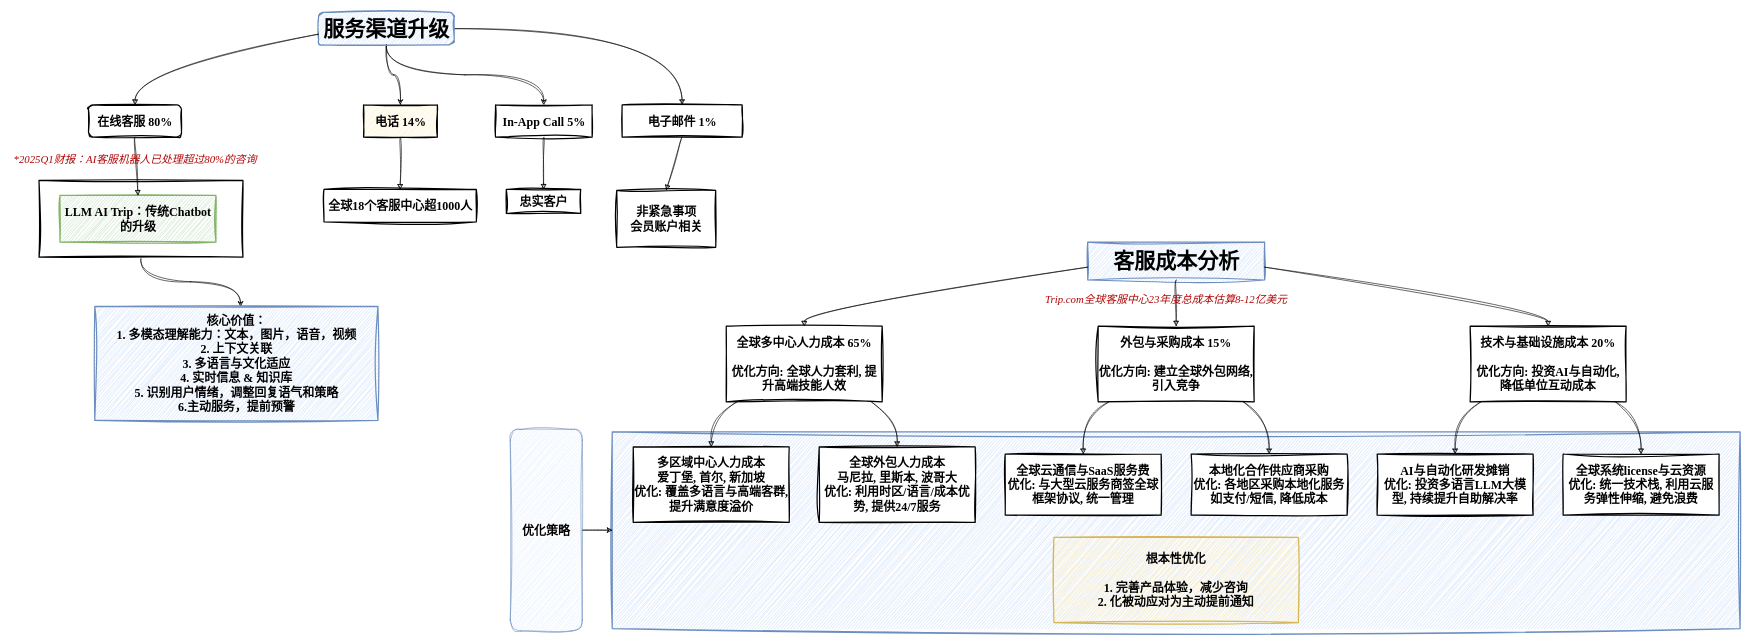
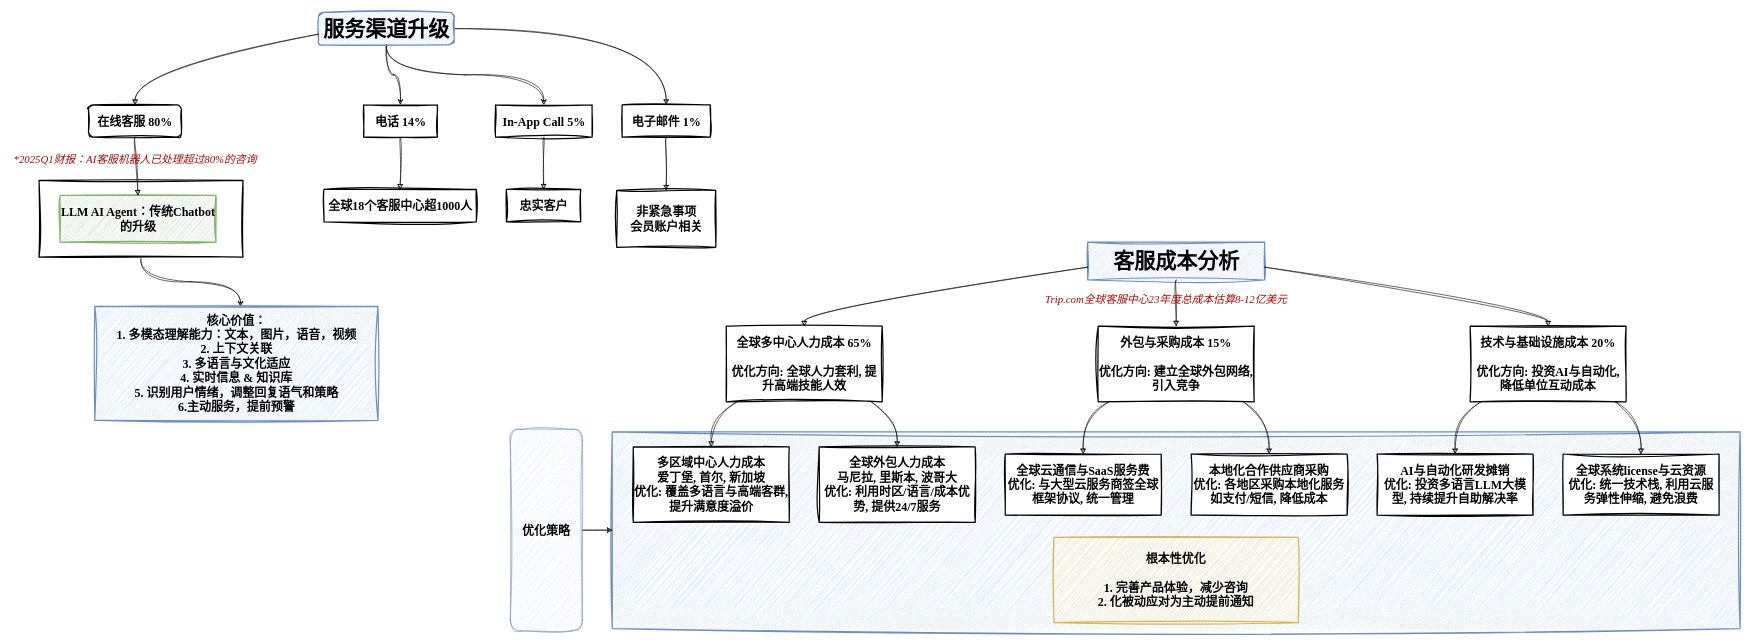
  <mxCell id="0" />
  <mxCell id="1" parent="0" />
  <mxCell id="2" style="edgeStyle=orthogonalEdgeStyle;rounded=0;orthogonalLoop=1;jettySize=auto;html=1;entryX=0.515;entryY=0.002;entryDx=0;entryDy=0;entryPerimeter=0;curved=1;sketch=1;curveFitting=1;jiggle=2;" edge="1" parent="1" source="3" target="46"><mxGeometry relative="1" as="geometry"><mxPoint x="225.5" y="450" as="targetPoint" /></mxGeometry></mxCell>
  <mxCell id="3" value="" style="whiteSpace=wrap;strokeWidth=2;hachureGap=4;fontFamily=Architects Daughter;fontSource=https%3A%2F%2Ffonts.googleapis.com%2Fcss%3Ffamily%3DArchitects%2BDaughter;fontSize=20;fontStyle=1;sketch=1;curveFitting=1;jiggle=2;" vertex="1" parent="1"><mxGeometry x="64.5" y="300" width="340" height="128" as="geometry" /></mxCell>
  <mxCell id="4" style="edgeStyle=orthogonalEdgeStyle;rounded=0;orthogonalLoop=1;jettySize=auto;html=1;curved=1;sketch=1;curveFitting=1;jiggle=2;fontStyle=1" edge="1" parent="1" source="7" target="8"><mxGeometry relative="1" as="geometry" /></mxCell>
  <mxCell id="5" style="edgeStyle=orthogonalEdgeStyle;rounded=0;orthogonalLoop=1;jettySize=auto;html=1;entryX=0.5;entryY=0;entryDx=0;entryDy=0;curved=1;exitX=0.5;exitY=1;exitDx=0;exitDy=0;sketch=1;curveFitting=1;jiggle=2;fontStyle=1" edge="1" parent="1" source="7" target="12"><mxGeometry relative="1" as="geometry" /></mxCell>
  <mxCell id="6" style="rounded=0;orthogonalLoop=1;jettySize=auto;html=1;entryX=0.5;entryY=0;entryDx=0;entryDy=0;edgeStyle=orthogonalEdgeStyle;curved=1;sketch=1;curveFitting=1;jiggle=2;fontStyle=1;hachureGap=4;strokeColor=default;align=center;verticalAlign=middle;fontFamily=Architects Daughter;fontSource=https%3A%2F%2Ffonts.googleapis.com%2Fcss%3Ffamily%3DArchitects%2BDaughter;fontSize=20;fontColor=default;labelBackgroundColor=default;startArrow=none;endArrow=block;" edge="1" parent="1" source="7" target="14"><mxGeometry relative="1" as="geometry" /></mxCell>
  <mxCell id="7" value="服务渠道升级" style="whiteSpace=wrap;strokeWidth=2;hachureGap=4;fontFamily=Architects Daughter;fontSource=https%3A%2F%2Ffonts.googleapis.com%2Fcss%3Ffamily%3DArchitects%2BDaughter;fontSize=35;fontStyle=1;fillColor=#dae8fc;strokeColor=#6c8ebf;sketch=1;curveFitting=1;jiggle=2;rounded=1;" vertex="1" parent="1"><mxGeometry x="530.5" y="20" width="226" height="54" as="geometry" /></mxCell>
- <mxCell id="8" value="电话 14%" style="whiteSpace=wrap;strokeWidth=2;hachureGap=4;fontFamily=Architects Daughter;fontSource=https%3A%2F%2Ffonts.googleapis.com%2Fcss%3Ffamily%3DArchitects%2BDaughter;fontSize=20;fontStyle=1;sketch=1;curveFitting=1;jiggle=2;fillColor=#fff2cc;" vertex="1" parent="1"><mxGeometry x="605.5" y="174" width="123" height="54" as="geometry" /></mxCell>
+ <mxCell id="8" value="电话 14%" style="whiteSpace=wrap;strokeWidth=2;hachureGap=4;fontFamily=Architects Daughter;fontSource=https%3A%2F%2Ffonts.googleapis.com%2Fcss%3Ffamily%3DArchitects%2BDaughter;fontSize=20;fontStyle=1;sketch=1;curveFitting=1;jiggle=2;" vertex="1" parent="1"><mxGeometry x="605.5" y="174" width="123" height="54" as="geometry" /></mxCell>
  <mxCell id="9" value="全球18个客服中心超1000人" style="whiteSpace=wrap;strokeWidth=2;hachureGap=4;fontFamily=Architects Daughter;fontSource=https%3A%2F%2Ffonts.googleapis.com%2Fcss%3Ffamily%3DArchitects%2BDaughter;fontSize=20;fontStyle=1;sketch=1;curveFitting=1;jiggle=2;" vertex="1" parent="1"><mxGeometry x="539.5" y="315" width="254" height="54" as="geometry" /></mxCell>
  <mxCell id="10" value="在线客服 80%" style="whiteSpace=wrap;strokeWidth=2;hachureGap=4;fontFamily=Architects Daughter;fontSource=https%3A%2F%2Ffonts.googleapis.com%2Fcss%3Ffamily%3DArchitects%2BDaughter;fontSize=20;fontStyle=1;sketch=1;curveFitting=1;jiggle=2;rounded=1;" vertex="1" parent="1"><mxGeometry x="147" y="174" width="155" height="54" as="geometry" /></mxCell>
- <mxCell id="11" value="LLM AI Trip：传统Chatbot的升级" style="whiteSpace=wrap;strokeWidth=2;hachureGap=4;fontFamily=Architects Daughter;fontSource=https%3A%2F%2Ffonts.googleapis.com%2Fcss%3Ffamily%3DArchitects%2BDaughter;fontSize=20;fontStyle=1;fillColor=#d5e8d4;strokeColor=#82b366;sketch=1;curveFitting=1;jiggle=2;" vertex="1" parent="1"><mxGeometry x="99.5" y="325" width="260" height="78" as="geometry" /></mxCell>
+ <mxCell id="11" value="LLM AI Agent：传统Chatbot的升级" style="whiteSpace=wrap;strokeWidth=2;hachureGap=4;fontFamily=Architects Daughter;fontSource=https%3A%2F%2Ffonts.googleapis.com%2Fcss%3Ffamily%3DArchitects%2BDaughter;fontSize=20;fontStyle=1;fillColor=#d5e8d4;strokeColor=#82b366;sketch=1;curveFitting=1;jiggle=2;" vertex="1" parent="1"><mxGeometry x="99.5" y="325" width="260" height="78" as="geometry" /></mxCell>
  <mxCell id="12" value="In-App Call 5%" style="whiteSpace=wrap;strokeWidth=2;hachureGap=4;fontFamily=Architects Daughter;fontSource=https%3A%2F%2Ffonts.googleapis.com%2Fcss%3Ffamily%3DArchitects%2BDaughter;fontSize=20;fontStyle=1;sketch=1;curveFitting=1;jiggle=2;" vertex="1" parent="1"><mxGeometry x="825.5" y="174" width="161" height="54" as="geometry" /></mxCell>
- <mxCell id="13" value="忠实客户" style="whiteSpace=wrap;strokeWidth=2;hachureGap=4;fontFamily=Architects Daughter;fontSource=https%3A%2F%2Ffonts.googleapis.com%2Fcss%3Ffamily%3DArchitects%2BDaughter;fontSize=20;fontStyle=1;sketch=1;curveFitting=1;jiggle=2;" vertex="1" parent="1"><mxGeometry x="843.5" y="315" width="124" height="40" as="geometry" /></mxCell>
- <mxCell id="14" value="电子邮件 1%" style="whiteSpace=wrap;strokeWidth=2;hachureGap=4;fontFamily=Architects Daughter;fontSource=https%3A%2F%2Ffonts.googleapis.com%2Fcss%3Ffamily%3DArchitects%2BDaughter;fontSize=20;fontStyle=1;sketch=1;curveFitting=1;jiggle=2;" vertex="1" parent="1"><mxGeometry x="1036.5" y="174" width="200" height="54" as="geometry" /></mxCell>
+ <mxCell id="13" value="忠实客户" style="whiteSpace=wrap;strokeWidth=2;hachureGap=4;fontFamily=Architects Daughter;fontSource=https%3A%2F%2Ffonts.googleapis.com%2Fcss%3Ffamily%3DArchitects%2BDaughter;fontSize=20;fontStyle=1;sketch=1;curveFitting=1;jiggle=2;" vertex="1" parent="1"><mxGeometry x="843.5" y="315" width="124" height="54" as="geometry" /></mxCell>
+ <mxCell id="14" value="电子邮件 1%" style="whiteSpace=wrap;strokeWidth=2;hachureGap=4;fontFamily=Architects Daughter;fontSource=https%3A%2F%2Ffonts.googleapis.com%2Fcss%3Ffamily%3DArchitects%2BDaughter;fontSize=20;fontStyle=1;sketch=1;curveFitting=1;jiggle=2;" vertex="1" parent="1"><mxGeometry x="1036.5" y="174" width="147" height="54" as="geometry" /></mxCell>
  <mxCell id="15" value="非紧急事项&#10;会员账户相关" style="whiteSpace=wrap;strokeWidth=2;hachureGap=4;fontFamily=Architects Daughter;fontSource=https%3A%2F%2Ffonts.googleapis.com%2Fcss%3Ffamily%3DArchitects%2BDaughter;fontSize=20;fontStyle=1;sketch=1;curveFitting=1;jiggle=2;" vertex="1" parent="1"><mxGeometry x="1027.5" y="316.5" width="165" height="95" as="geometry" /></mxCell>
  <mxCell id="16" value="" style="curved=1;startArrow=none;endArrow=block;exitX=0.5;exitY=1;entryX=0.5;entryY=0;rounded=0;hachureGap=4;fontFamily=Architects Daughter;fontSource=https%3A%2F%2Ffonts.googleapis.com%2Fcss%3Ffamily%3DArchitects%2BDaughter;fontSize=20;fontStyle=1;sketch=1;curveFitting=1;jiggle=2;" edge="1" parent="1" source="8" target="9"><mxGeometry relative="1" as="geometry"><Array as="points" /></mxGeometry></mxCell>
  <mxCell id="17" value="" style="curved=1;startArrow=none;endArrow=block;exitX=0;exitY=0.67;entryX=0.5;entryY=0;rounded=0;hachureGap=4;fontFamily=Architects Daughter;fontSource=https%3A%2F%2Ffonts.googleapis.com%2Fcss%3Ffamily%3DArchitects%2BDaughter;fontSize=20;fontStyle=1;sketch=1;curveFitting=1;jiggle=2;" edge="1" parent="1" source="7" target="10"><mxGeometry relative="1" as="geometry"><Array as="points"><mxPoint x="225.5" y="112" /></Array></mxGeometry></mxCell>
  <mxCell id="18" value="" style="curved=1;startArrow=none;endArrow=block;exitX=0.5;exitY=1;entryX=0.5;entryY=0;rounded=0;hachureGap=4;fontFamily=Architects Daughter;fontSource=https%3A%2F%2Ffonts.googleapis.com%2Fcss%3Ffamily%3DArchitects%2BDaughter;fontSize=20;fontStyle=1;sketch=1;curveFitting=1;jiggle=2;" edge="1" parent="1" source="10" target="11"><mxGeometry relative="1" as="geometry"><Array as="points" /></mxGeometry></mxCell>
  <mxCell id="19" value="" style="curved=1;startArrow=none;endArrow=block;exitX=0.5;exitY=1;entryX=0.5;entryY=0;rounded=0;hachureGap=4;fontFamily=Architects Daughter;fontSource=https%3A%2F%2Ffonts.googleapis.com%2Fcss%3Ffamily%3DArchitects%2BDaughter;fontSize=20;fontStyle=1;sketch=1;curveFitting=1;jiggle=2;" edge="1" parent="1" source="12" target="13"><mxGeometry relative="1" as="geometry"><Array as="points" /></mxGeometry></mxCell>
  <mxCell id="20" value="" style="curved=1;startArrow=none;endArrow=block;exitX=0.5;exitY=1;entryX=0.5;entryY=0;rounded=0;hachureGap=4;fontFamily=Architects Daughter;fontSource=https%3A%2F%2Ffonts.googleapis.com%2Fcss%3Ffamily%3DArchitects%2BDaughter;fontSize=20;fontStyle=1;sketch=1;curveFitting=1;jiggle=2;" edge="1" parent="1" source="14" target="15"><mxGeometry relative="1" as="geometry"><Array as="points" /></mxGeometry></mxCell>
  <mxCell id="21" value="" style="whiteSpace=wrap;strokeWidth=2;hachureGap=4;fontFamily=Architects Daughter;fontSource=https%3A%2F%2Ffonts.googleapis.com%2Fcss%3Ffamily%3DArchitects%2BDaughter;fillColor=#dae8fc;strokeColor=#6c8ebf;fontSize=20;sketch=1;curveFitting=1;jiggle=2;" vertex="1" parent="1"><mxGeometry x="1020" y="719" width="1880" height="328" as="geometry" /></mxCell>
  <mxCell id="22" value="客服成本分析" style="whiteSpace=wrap;strokeWidth=2;hachureGap=4;fontFamily=Architects Daughter;fontSource=https%3A%2F%2Ffonts.googleapis.com%2Fcss%3Ffamily%3DArchitects%2BDaughter;fontSize=35;fontStyle=1;fillColor=#dae8fc;strokeColor=#6c8ebf;sketch=1;curveFitting=1;jiggle=2;" vertex="1" parent="1"><mxGeometry x="1812.5" y="403" width="295" height="63" as="geometry" /></mxCell>
  <mxCell id="23" value="全球多中心人力成本 65%&#10;&#10;优化方向: 全球人力套利, 提升高端技能人效" style="whiteSpace=wrap;strokeWidth=2;hachureGap=4;fontFamily=Architects Daughter;fontSource=https%3A%2F%2Ffonts.googleapis.com%2Fcss%3Ffamily%3DArchitects%2BDaughter;fontSize=20;fontStyle=1;sketch=1;curveFitting=1;jiggle=2;" vertex="1" parent="1"><mxGeometry x="1210" y="543" width="260" height="126" as="geometry" /></mxCell>
  <mxCell id="24" value="外包与采购成本 15%&#10;&#10;优化方向: 建立全球外包网络, 引入竞争" style="whiteSpace=wrap;strokeWidth=2;hachureGap=4;fontFamily=Architects Daughter;fontSource=https%3A%2F%2Ffonts.googleapis.com%2Fcss%3Ffamily%3DArchitects%2BDaughter;fontSize=20;fontStyle=1;sketch=1;curveFitting=1;jiggle=2;" vertex="1" parent="1"><mxGeometry x="1830" y="543" width="260" height="126" as="geometry" /></mxCell>
  <mxCell id="25" value="技术与基础设施成本 20%&#10;&#10;优化方向: 投资AI与自动化, 降低单位互动成本" style="whiteSpace=wrap;strokeWidth=2;hachureGap=4;fontFamily=Architects Daughter;fontSource=https%3A%2F%2Ffonts.googleapis.com%2Fcss%3Ffamily%3DArchitects%2BDaughter;fontSize=20;fontStyle=1;sketch=1;curveFitting=1;jiggle=2;" vertex="1" parent="1"><mxGeometry x="2450" y="543" width="260" height="126" as="geometry" /></mxCell>
  <mxCell id="26" value="多区域中心人力成本&#10;爱丁堡, 首尔, 新加坡&#10;优化: 覆盖多语言与高端客群, 提升满意度溢价" style="whiteSpace=wrap;strokeWidth=2;hachureGap=4;fontFamily=Architects Daughter;fontSource=https%3A%2F%2Ffonts.googleapis.com%2Fcss%3Ffamily%3DArchitects%2BDaughter;fontSize=20;fontStyle=1;sketch=1;curveFitting=1;jiggle=2;" vertex="1" parent="1"><mxGeometry x="1055" y="744" width="260" height="126" as="geometry" /></mxCell>
  <mxCell id="27" value="全球外包人力成本&#10;马尼拉, 里斯本, 波哥大&#10;优化: 利用时区/语言/成本优势, 提供24/7服务" style="whiteSpace=wrap;strokeWidth=2;hachureGap=4;fontFamily=Architects Daughter;fontSource=https%3A%2F%2Ffonts.googleapis.com%2Fcss%3Ffamily%3DArchitects%2BDaughter;fontSize=20;fontStyle=1;sketch=1;curveFitting=1;jiggle=2;" vertex="1" parent="1"><mxGeometry x="1365" y="744" width="260" height="126" as="geometry" /></mxCell>
  <mxCell id="28" value="全球云通信与SaaS服务费&#10;优化: 与大型云服务商签全球框架协议, 统一管理" style="whiteSpace=wrap;strokeWidth=2;hachureGap=4;fontFamily=Architects Daughter;fontSource=https%3A%2F%2Ffonts.googleapis.com%2Fcss%3Ffamily%3DArchitects%2BDaughter;fontSize=20;fontStyle=1;sketch=1;curveFitting=1;jiggle=2;" vertex="1" parent="1"><mxGeometry x="1675" y="756" width="260" height="102" as="geometry" /></mxCell>
  <mxCell id="29" value="本地化合作供应商采购&#10;优化: 各地区采购本地化服务如支付/短信, 降低成本" style="whiteSpace=wrap;strokeWidth=2;hachureGap=4;fontFamily=Architects Daughter;fontSource=https%3A%2F%2Ffonts.googleapis.com%2Fcss%3Ffamily%3DArchitects%2BDaughter;fontSize=20;fontStyle=1;sketch=1;curveFitting=1;jiggle=2;" vertex="1" parent="1"><mxGeometry x="1985" y="756" width="260" height="102" as="geometry" /></mxCell>
  <mxCell id="30" value="AI与自动化研发摊销&#10;优化: 投资多语言LLM大模型, 持续提升自助解决率" style="whiteSpace=wrap;strokeWidth=2;hachureGap=4;fontFamily=Architects Daughter;fontSource=https%3A%2F%2Ffonts.googleapis.com%2Fcss%3Ffamily%3DArchitects%2BDaughter;fontSize=20;fontStyle=1;sketch=1;curveFitting=1;jiggle=2;" vertex="1" parent="1"><mxGeometry x="2295" y="756" width="260" height="102" as="geometry" /></mxCell>
  <mxCell id="31" value="全球系统license与云资源&#10;优化: 统一技术栈, 利用云服务弹性伸缩, 避免浪费" style="whiteSpace=wrap;strokeWidth=2;hachureGap=4;fontFamily=Architects Daughter;fontSource=https%3A%2F%2Ffonts.googleapis.com%2Fcss%3Ffamily%3DArchitects%2BDaughter;fontSize=20;fontStyle=1;sketch=1;curveFitting=1;jiggle=2;" vertex="1" parent="1"><mxGeometry x="2605" y="756" width="260" height="102" as="geometry" /></mxCell>
  <mxCell id="32" value="根本性优化&#10;  &#10;1. 完善产品体验，减少咨询&#10;2. 化被动应对为主动提前通知" style="whiteSpace=wrap;strokeWidth=2;hachureGap=4;fontFamily=Architects Daughter;fontSource=https%3A%2F%2Ffonts.googleapis.com%2Fcss%3Ffamily%3DArchitects%2BDaughter;fontSize=20;fontStyle=1;fillColor=#fff2cc;strokeColor=#d6b656;sketch=1;curveFitting=1;jiggle=2;" vertex="1" parent="1"><mxGeometry x="1756.25" y="895" width="407.5" height="142" as="geometry" /></mxCell>
  <mxCell id="33" value="" style="curved=1;startArrow=none;endArrow=block;exitX=0;exitY=0.66;entryX=0.5;entryY=0;rounded=0;hachureGap=4;fontFamily=Architects Daughter;fontSource=https%3A%2F%2Ffonts.googleapis.com%2Fcss%3Ffamily%3DArchitects%2BDaughter;fontSize=20;fontStyle=1;sketch=1;curveFitting=1;jiggle=2;" edge="1" parent="1" source="22" target="23"><mxGeometry relative="1" as="geometry"><Array as="points"><mxPoint x="1340" y="518" /></Array></mxGeometry></mxCell>
  <mxCell id="34" value="" style="curved=1;startArrow=none;endArrow=block;exitX=0.5;exitY=1;entryX=0.5;entryY=0;rounded=0;hachureGap=4;fontFamily=Architects Daughter;fontSource=https%3A%2F%2Ffonts.googleapis.com%2Fcss%3Ffamily%3DArchitects%2BDaughter;fontSize=20;fontStyle=1;sketch=1;curveFitting=1;jiggle=2;" edge="1" parent="1" source="22" target="24"><mxGeometry relative="1" as="geometry"><Array as="points" /></mxGeometry></mxCell>
  <mxCell id="35" value="" style="curved=1;startArrow=none;endArrow=block;exitX=1;exitY=0.66;entryX=0.5;entryY=0;rounded=0;hachureGap=4;fontFamily=Architects Daughter;fontSource=https%3A%2F%2Ffonts.googleapis.com%2Fcss%3Ffamily%3DArchitects%2BDaughter;fontSize=20;fontStyle=1;sketch=1;curveFitting=1;jiggle=2;" edge="1" parent="1" source="22" target="25"><mxGeometry relative="1" as="geometry"><Array as="points"><mxPoint x="2580" y="518" /></Array></mxGeometry></mxCell>
  <mxCell id="36" value="" style="curved=1;startArrow=none;endArrow=block;exitX=0.07;exitY=1;entryX=0.5;entryY=0;rounded=0;hachureGap=4;fontFamily=Architects Daughter;fontSource=https%3A%2F%2Ffonts.googleapis.com%2Fcss%3Ffamily%3DArchitects%2BDaughter;fontSize=20;fontStyle=1;sketch=1;curveFitting=1;jiggle=2;" edge="1" parent="1" source="23" target="26"><mxGeometry relative="1" as="geometry"><Array as="points"><mxPoint x="1185" y="694" /></Array></mxGeometry></mxCell>
  <mxCell id="37" value="" style="curved=1;startArrow=none;endArrow=block;exitX=0.93;exitY=1;entryX=0.5;entryY=0;rounded=0;hachureGap=4;fontFamily=Architects Daughter;fontSource=https%3A%2F%2Ffonts.googleapis.com%2Fcss%3Ffamily%3DArchitects%2BDaughter;fontSize=20;fontStyle=1;sketch=1;curveFitting=1;jiggle=2;" edge="1" parent="1" source="23" target="27"><mxGeometry relative="1" as="geometry"><Array as="points"><mxPoint x="1495" y="694" /></Array></mxGeometry></mxCell>
  <mxCell id="38" value="" style="curved=1;startArrow=none;endArrow=block;exitX=0.07;exitY=1;entryX=0.5;entryY=0;rounded=0;hachureGap=4;fontFamily=Architects Daughter;fontSource=https%3A%2F%2Ffonts.googleapis.com%2Fcss%3Ffamily%3DArchitects%2BDaughter;fontSize=20;fontStyle=1;sketch=1;curveFitting=1;jiggle=2;" edge="1" parent="1" source="24" target="28"><mxGeometry relative="1" as="geometry"><Array as="points"><mxPoint x="1805" y="694" /></Array></mxGeometry></mxCell>
  <mxCell id="39" value="" style="curved=1;startArrow=none;endArrow=block;exitX=0.93;exitY=1;entryX=0.5;entryY=0;rounded=0;hachureGap=4;fontFamily=Architects Daughter;fontSource=https%3A%2F%2Ffonts.googleapis.com%2Fcss%3Ffamily%3DArchitects%2BDaughter;fontSize=20;fontStyle=1;sketch=1;curveFitting=1;jiggle=2;" edge="1" parent="1" source="24" target="29"><mxGeometry relative="1" as="geometry"><Array as="points"><mxPoint x="2115" y="694" /></Array></mxGeometry></mxCell>
  <mxCell id="40" value="" style="curved=1;startArrow=none;endArrow=block;exitX=0.07;exitY=1;entryX=0.5;entryY=0;rounded=0;hachureGap=4;fontFamily=Architects Daughter;fontSource=https%3A%2F%2Ffonts.googleapis.com%2Fcss%3Ffamily%3DArchitects%2BDaughter;fontSize=20;fontStyle=1;sketch=1;curveFitting=1;jiggle=2;" edge="1" parent="1" source="25" target="30"><mxGeometry relative="1" as="geometry"><Array as="points"><mxPoint x="2425" y="694" /></Array></mxGeometry></mxCell>
  <mxCell id="41" value="" style="curved=1;startArrow=none;endArrow=block;exitX=0.93;exitY=1;entryX=0.5;entryY=0;rounded=0;hachureGap=4;fontFamily=Architects Daughter;fontSource=https%3A%2F%2Ffonts.googleapis.com%2Fcss%3Ffamily%3DArchitects%2BDaughter;fontSize=20;fontStyle=1;sketch=1;curveFitting=1;jiggle=2;" edge="1" parent="1" source="25" target="31"><mxGeometry relative="1" as="geometry"><Array as="points"><mxPoint x="2735" y="694" /></Array></mxGeometry></mxCell>
  <mxCell id="42" style="edgeStyle=orthogonalEdgeStyle;rounded=0;hachureGap=4;orthogonalLoop=1;jettySize=auto;html=1;fontFamily=Architects Daughter;fontSource=https%3A%2F%2Ffonts.googleapis.com%2Fcss%3Ffamily%3DArchitects%2BDaughter;entryX=0;entryY=0.5;entryDx=0;entryDy=0;fontSize=20;sketch=1;curveFitting=1;jiggle=2;" edge="1" parent="1" source="43" target="21"><mxGeometry relative="1" as="geometry"><mxPoint x="830" y="887" as="targetPoint" /></mxGeometry></mxCell>
  <mxCell id="43" value="&lt;font&gt;&lt;b style=&quot;background-color: light-dark(#ffffff, var(--ge-dark-color, #121212));&quot;&gt;优化策略&lt;/b&gt;&lt;/font&gt;" style="rounded=1;whiteSpace=wrap;html=1;hachureGap=4;fontFamily=Architects Daughter;fontSource=https%3A%2F%2Ffonts.googleapis.com%2Fcss%3Ffamily%3DArchitects%2BDaughter;fillColor=#dae8fc;strokeColor=#6c8ebf;fontSize=20;sketch=1;curveFitting=1;jiggle=2;" vertex="1" parent="1"><mxGeometry x="850" y="715" width="120" height="336" as="geometry" /></mxCell>
  <mxCell id="44" value="&lt;i style=&quot;color: rgb(175, 8, 8);&quot;&gt;*2025Q1财报：AI客服机器人已处理超过80%的咨询&lt;/i&gt;" style="text;html=1;align=center;verticalAlign=middle;whiteSpace=wrap;rounded=0;fontFamily=Architects Daughter;fontSource=https%3A%2F%2Ffonts.googleapis.com%2Fcss%3Ffamily%3DArchitects%2BDaughter;fontSize=18;sketch=1;curveFitting=1;jiggle=2;" vertex="1" parent="1"><mxGeometry x="20" y="250" width="410" height="30" as="geometry" /></mxCell>
  <mxCell id="45" value="&lt;span style=&quot;color: rgb(0, 0, 0); font-family: &amp;quot;Architects Daughter&amp;quot;; font-size: 25px; font-style: normal; font-variant-ligatures: normal; font-variant-caps: normal; font-weight: 700; letter-spacing: normal; orphans: 2; text-align: center; text-indent: 0px; text-transform: none; widows: 2; word-spacing: 0px; -webkit-text-stroke-width: 0px; white-space: normal; text-decoration-thickness: initial; text-decoration-style: initial; text-decoration-color: initial; float: none; display: inline !important;&quot;&gt;&lt;i style=&quot;font-size: 18px; font-weight: 400; color: rgb(175, 8, 8);&quot;&gt;Trip.com全球客服中心23年度总成本估算8-12亿美元&lt;/i&gt;&lt;/span&gt;" style="text;whiteSpace=wrap;html=1;fontFamily=Architects Daughter;fontSource=https%3A%2F%2Ffonts.googleapis.com%2Fcss%3Ffamily%3DArchitects%2BDaughter;fontSize=18;fontColor=default;sketch=1;curveFitting=1;jiggle=2;" vertex="1" parent="1"><mxGeometry x="1740" y="475" width="440" height="50" as="geometry" /></mxCell>
  <mxCell id="46" value="核心价值：&#10;1. 多模态理解能力：文本，图片，语音，视频&#10;2. 上下文关联&#10;3. 多语言与文化适应&#10;4. 实时信息 &amp; 知识库&#10;5. 识别用户情绪，调整回复语气和策略&#10;6.主动服务，提前预警" style="whiteSpace=wrap;strokeWidth=2;hachureGap=4;fontFamily=Architects Daughter;fontSource=https%3A%2F%2Ffonts.googleapis.com%2Fcss%3Ffamily%3DArchitects%2BDaughter;fontSize=20;fontStyle=1;sketch=1;curveFitting=1;jiggle=2;fillColor=#dae8fc;strokeColor=#6c8ebf;" vertex="1" parent="1"><mxGeometry x="157.5" y="510" width="472" height="190" as="geometry" /></mxCell>
